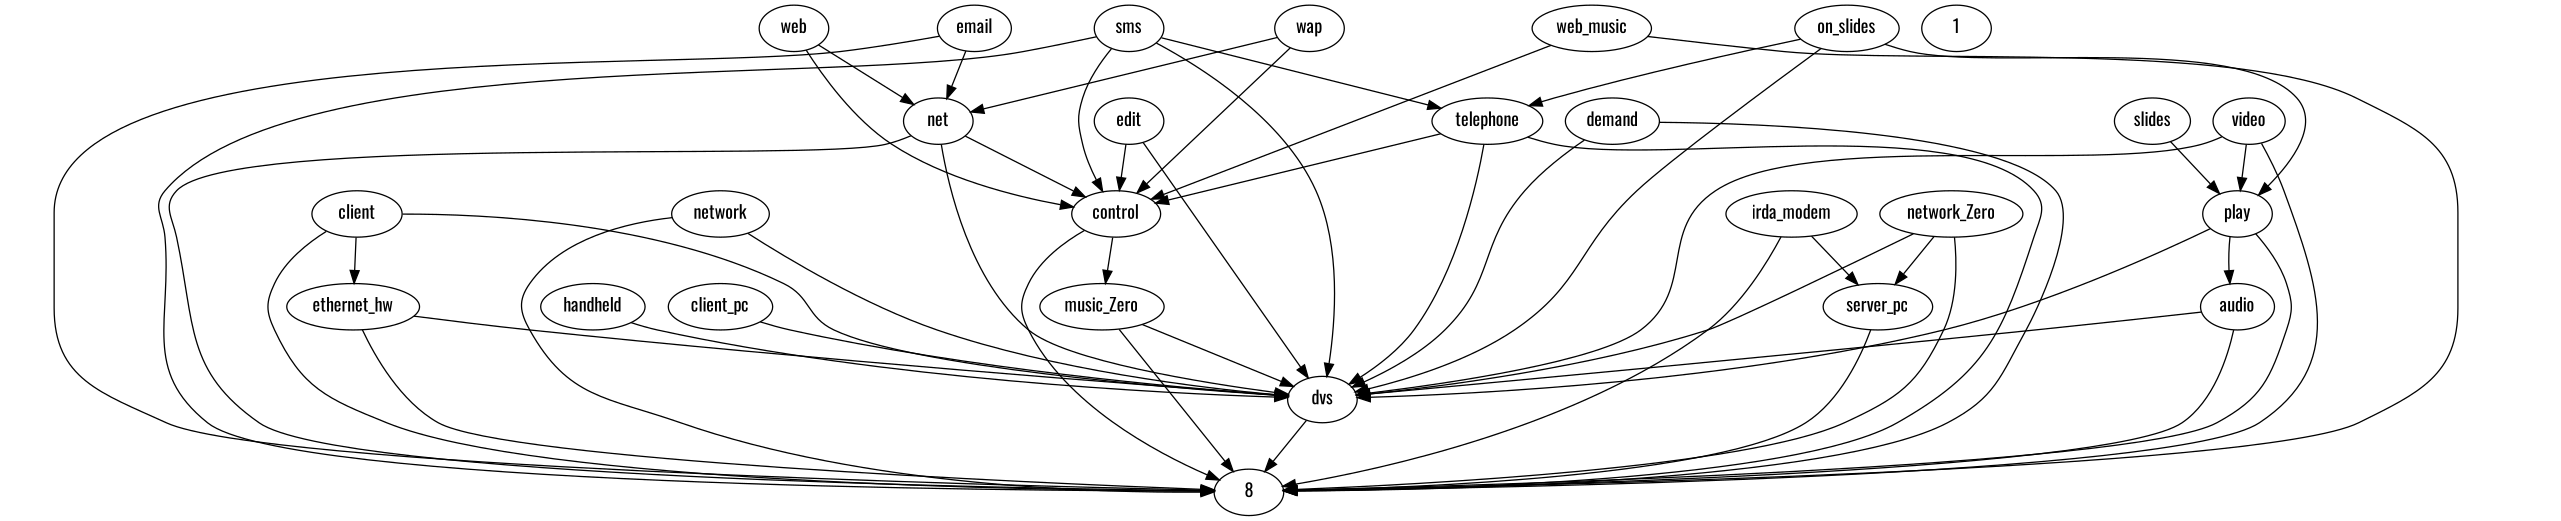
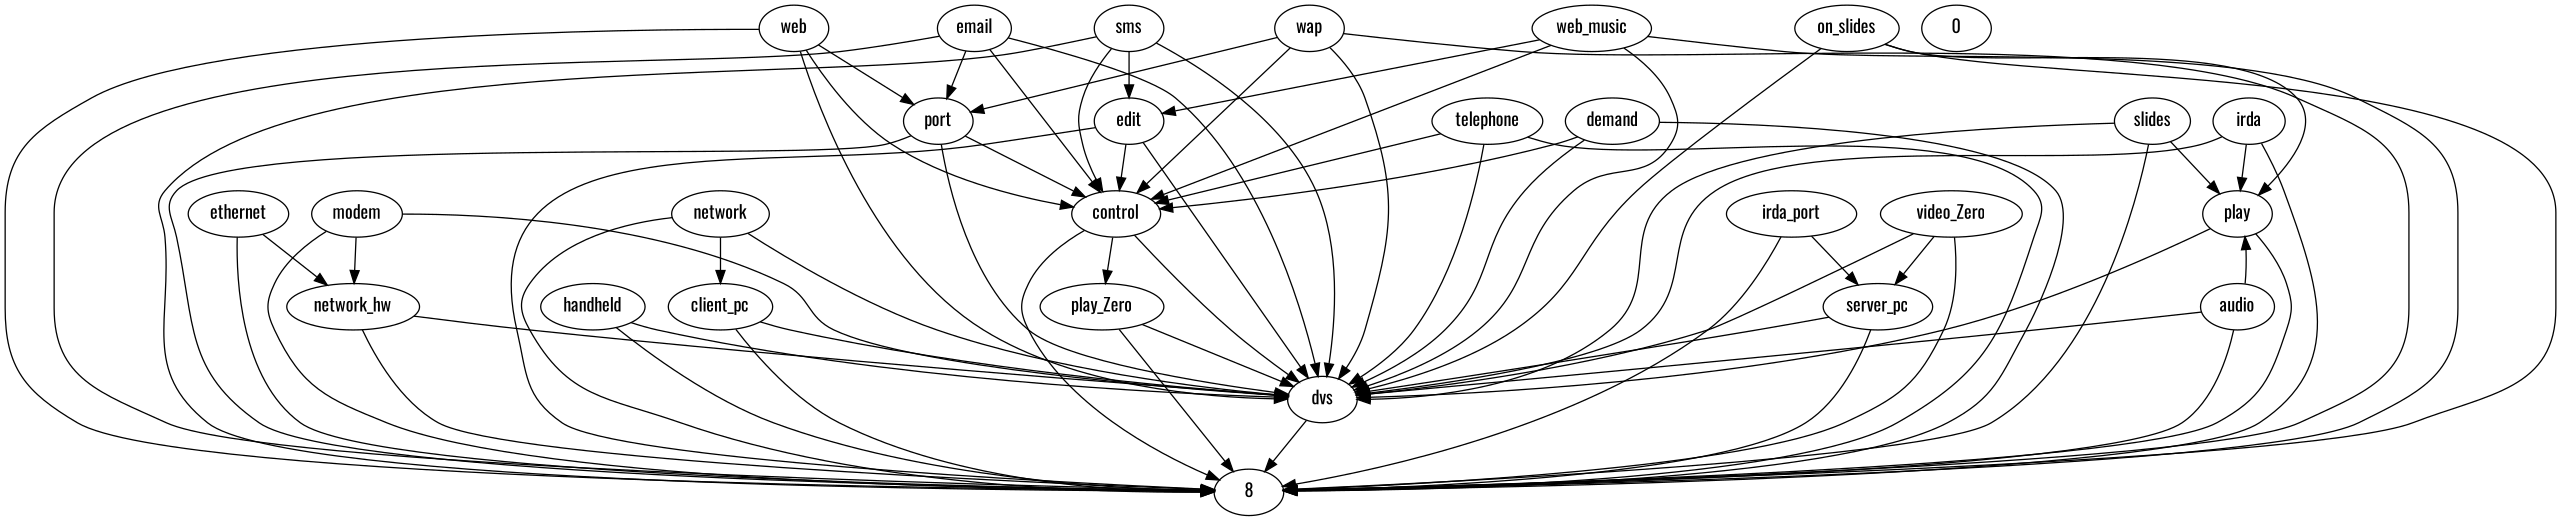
  digraph {
    fontname=Oswald
    node [fontname=Oswald]
    edge [fontname=Oswald]
-   modem [label=client]
+   modem
    dvs
    n3 [label=8]
-   network_hw [label=ethernet_hw]
+   network_hw
+   ethernet
    web
    control
-   net
-   play_Zero [label=music_Zero]
+   net [label=port]
+   play_Zero
    edit
    sms
    telephone
-   irda_port [label=irda_modem]
+   irda_port
    server_pc
    email
    play
    wap
-   video
-   0 [label=1]
+   video [label=irda]
+   0
    n20 [label=on_slides]
    handheld
    client_pc
    network
    slides
    audio
    n26 [label=demand]
-   network_Zero
+   network_Zero [label=video_Zero]
    n28 [label=web_music]
    modem -> dvs
    modem -> n3
    modem -> network_hw
    dvs -> n3
    network_hw -> dvs
    network_hw -> n3
+   ethernet -> n3
+   ethernet -> network_hw
+   web -> dvs
+   web -> n3
    web -> control
    web -> net
+   control -> dvs
    control -> n3
    control -> play_Zero
    net -> dvs
    net -> n3
    net -> control
    play_Zero -> dvs
    play_Zero -> n3
    edit -> dvs
+   edit -> n3
    edit -> control
    sms -> dvs
    sms -> n3
    sms -> control
-   sms -> telephone
+   sms -> edit
    telephone -> dvs
    telephone -> n3
    telephone -> control
    irda_port -> n3
    irda_port -> server_pc
+   server_pc -> dvs
    server_pc -> n3
+   email -> dvs
    email -> n3
+   email -> control
    email -> net
    play -> dvs
    play -> n3
+   wap -> dvs
+   wap -> n3
    wap -> control
    wap -> net
    video -> dvs
    video -> n3
    video -> play
    n20 -> dvs
-   n20 -> telephone
+   n20 -> n3
    n20 -> play
    handheld -> dvs
+   handheld -> n3
    client_pc -> dvs
+   client_pc -> n3
    network -> dvs
    network -> n3
+   network -> client_pc
+   slides -> dvs
+   slides -> n3
    slides -> play
    audio -> dvs
    audio -> n3
-   play -> audio
+   audio -> play
    n26 -> dvs
    n26 -> n3
+   n26 -> control
    network_Zero -> dvs
    network_Zero -> n3
    network_Zero -> server_pc
+   n28 -> dvs
    n28 -> n3
    n28 -> control
+   n28 -> edit
  }
